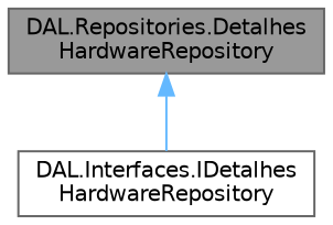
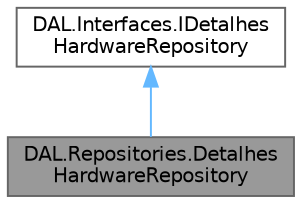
  digraph {
    node [color=gray40 fontname=Helvetica fontsize=10 shape=box style=filled]
    n1 [fillcolor=grey60 fontcolor=black height=0.2 label="DAL.Repositories.Detalhes\lHardwareRepository" width=0.4]
    n2 [fillcolor=white height=0.2 label="DAL.Interfaces.IDetalhes\lHardwareRepository" width=0.4]
-   n1 -> n2 [color=steelblue1 dir=back fontname=Helvetica fontsize=10 labelfontname=Helvetica labelfontsize=10 style=solid]
+   n2 -> n1 [color=steelblue1 dir=back fontname=Helvetica fontsize=10 labelfontname=Helvetica labelfontsize=10 style=solid]
  }
